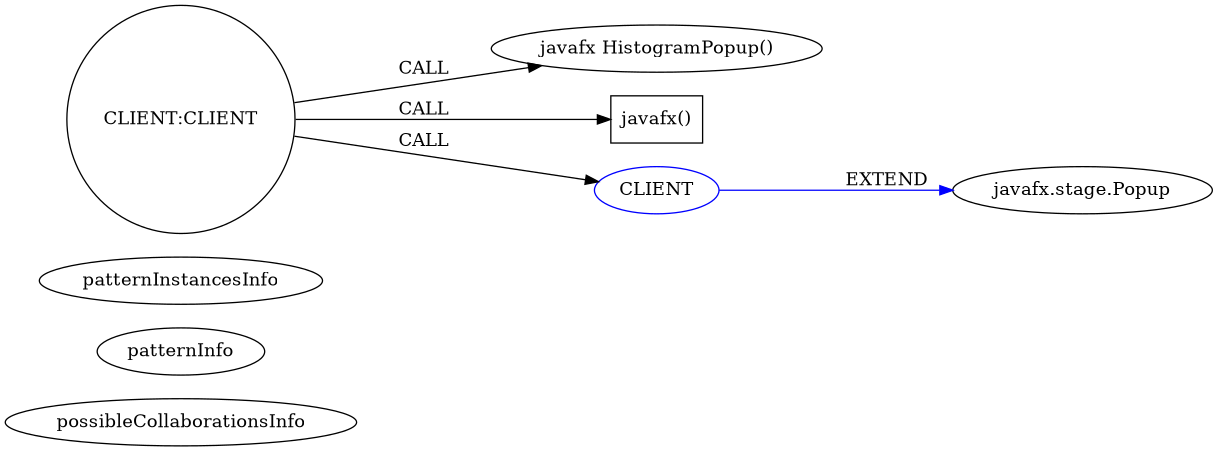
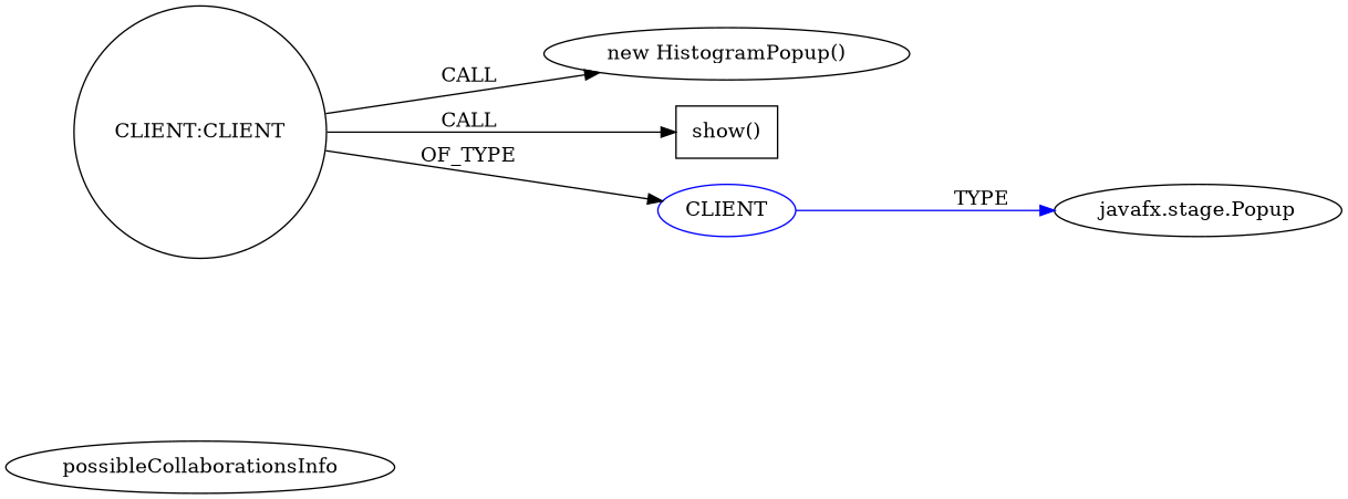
  digraph {
    rankdir=LR
    node [isFrameworkType=false]
    possibleCollaborationsInfo [isFrameworkType=""]
-   patternInfo [frequency=2.0 patternRootClient=null isFrameworkType=""]
-   patternInstancesInfo [0="projects4PB-biomet~/projects4PB-biomet/biomet-master/src/biomet/panels/RootPanel.java~javafx.scene.control.MenuBar createMenuBar()~3953" 1="projects4PB-biomet~/projects4PB-biomet/biomet-master/src/biomet/panels/RootPanel.java~RootPanel~3950" isFrameworkType=""]
-   n4 [label="javafx HistogramPopup()" vertexType=CONSTRUCTOR_CALL]
+   n4 [label="new HistogramPopup()" vertexType=CONSTRUCTOR_CALL]
    n5 [label="CLIENT:CLIENT" shape=circle vertexType=VARIABLE_EXPRESION]
-   n6 [label="javafx()" shape=box vertexType=INSIDE_CALL]
+   n6 [label="show()" shape=box vertexType=INSIDE_CALL]
    n7 [color=blue label=CLIENT vertexType=REFERENCE_CLIENT_CLASS_DECLARATION]
    n8 [label="javafx.stage.Popup" vertexType=FRAMEWORK_CLASS_TYPE]
    n5 -> n4 [label=CALL]
    n5 -> n6 [label=CALL]
-   n5 -> n7 [label=CALL]
-   n7 -> n8 [color=blue label=EXTEND]
+   n5 -> n7 [label=OF_TYPE]
+   n7 -> n8 [color=blue label=TYPE]
  }
